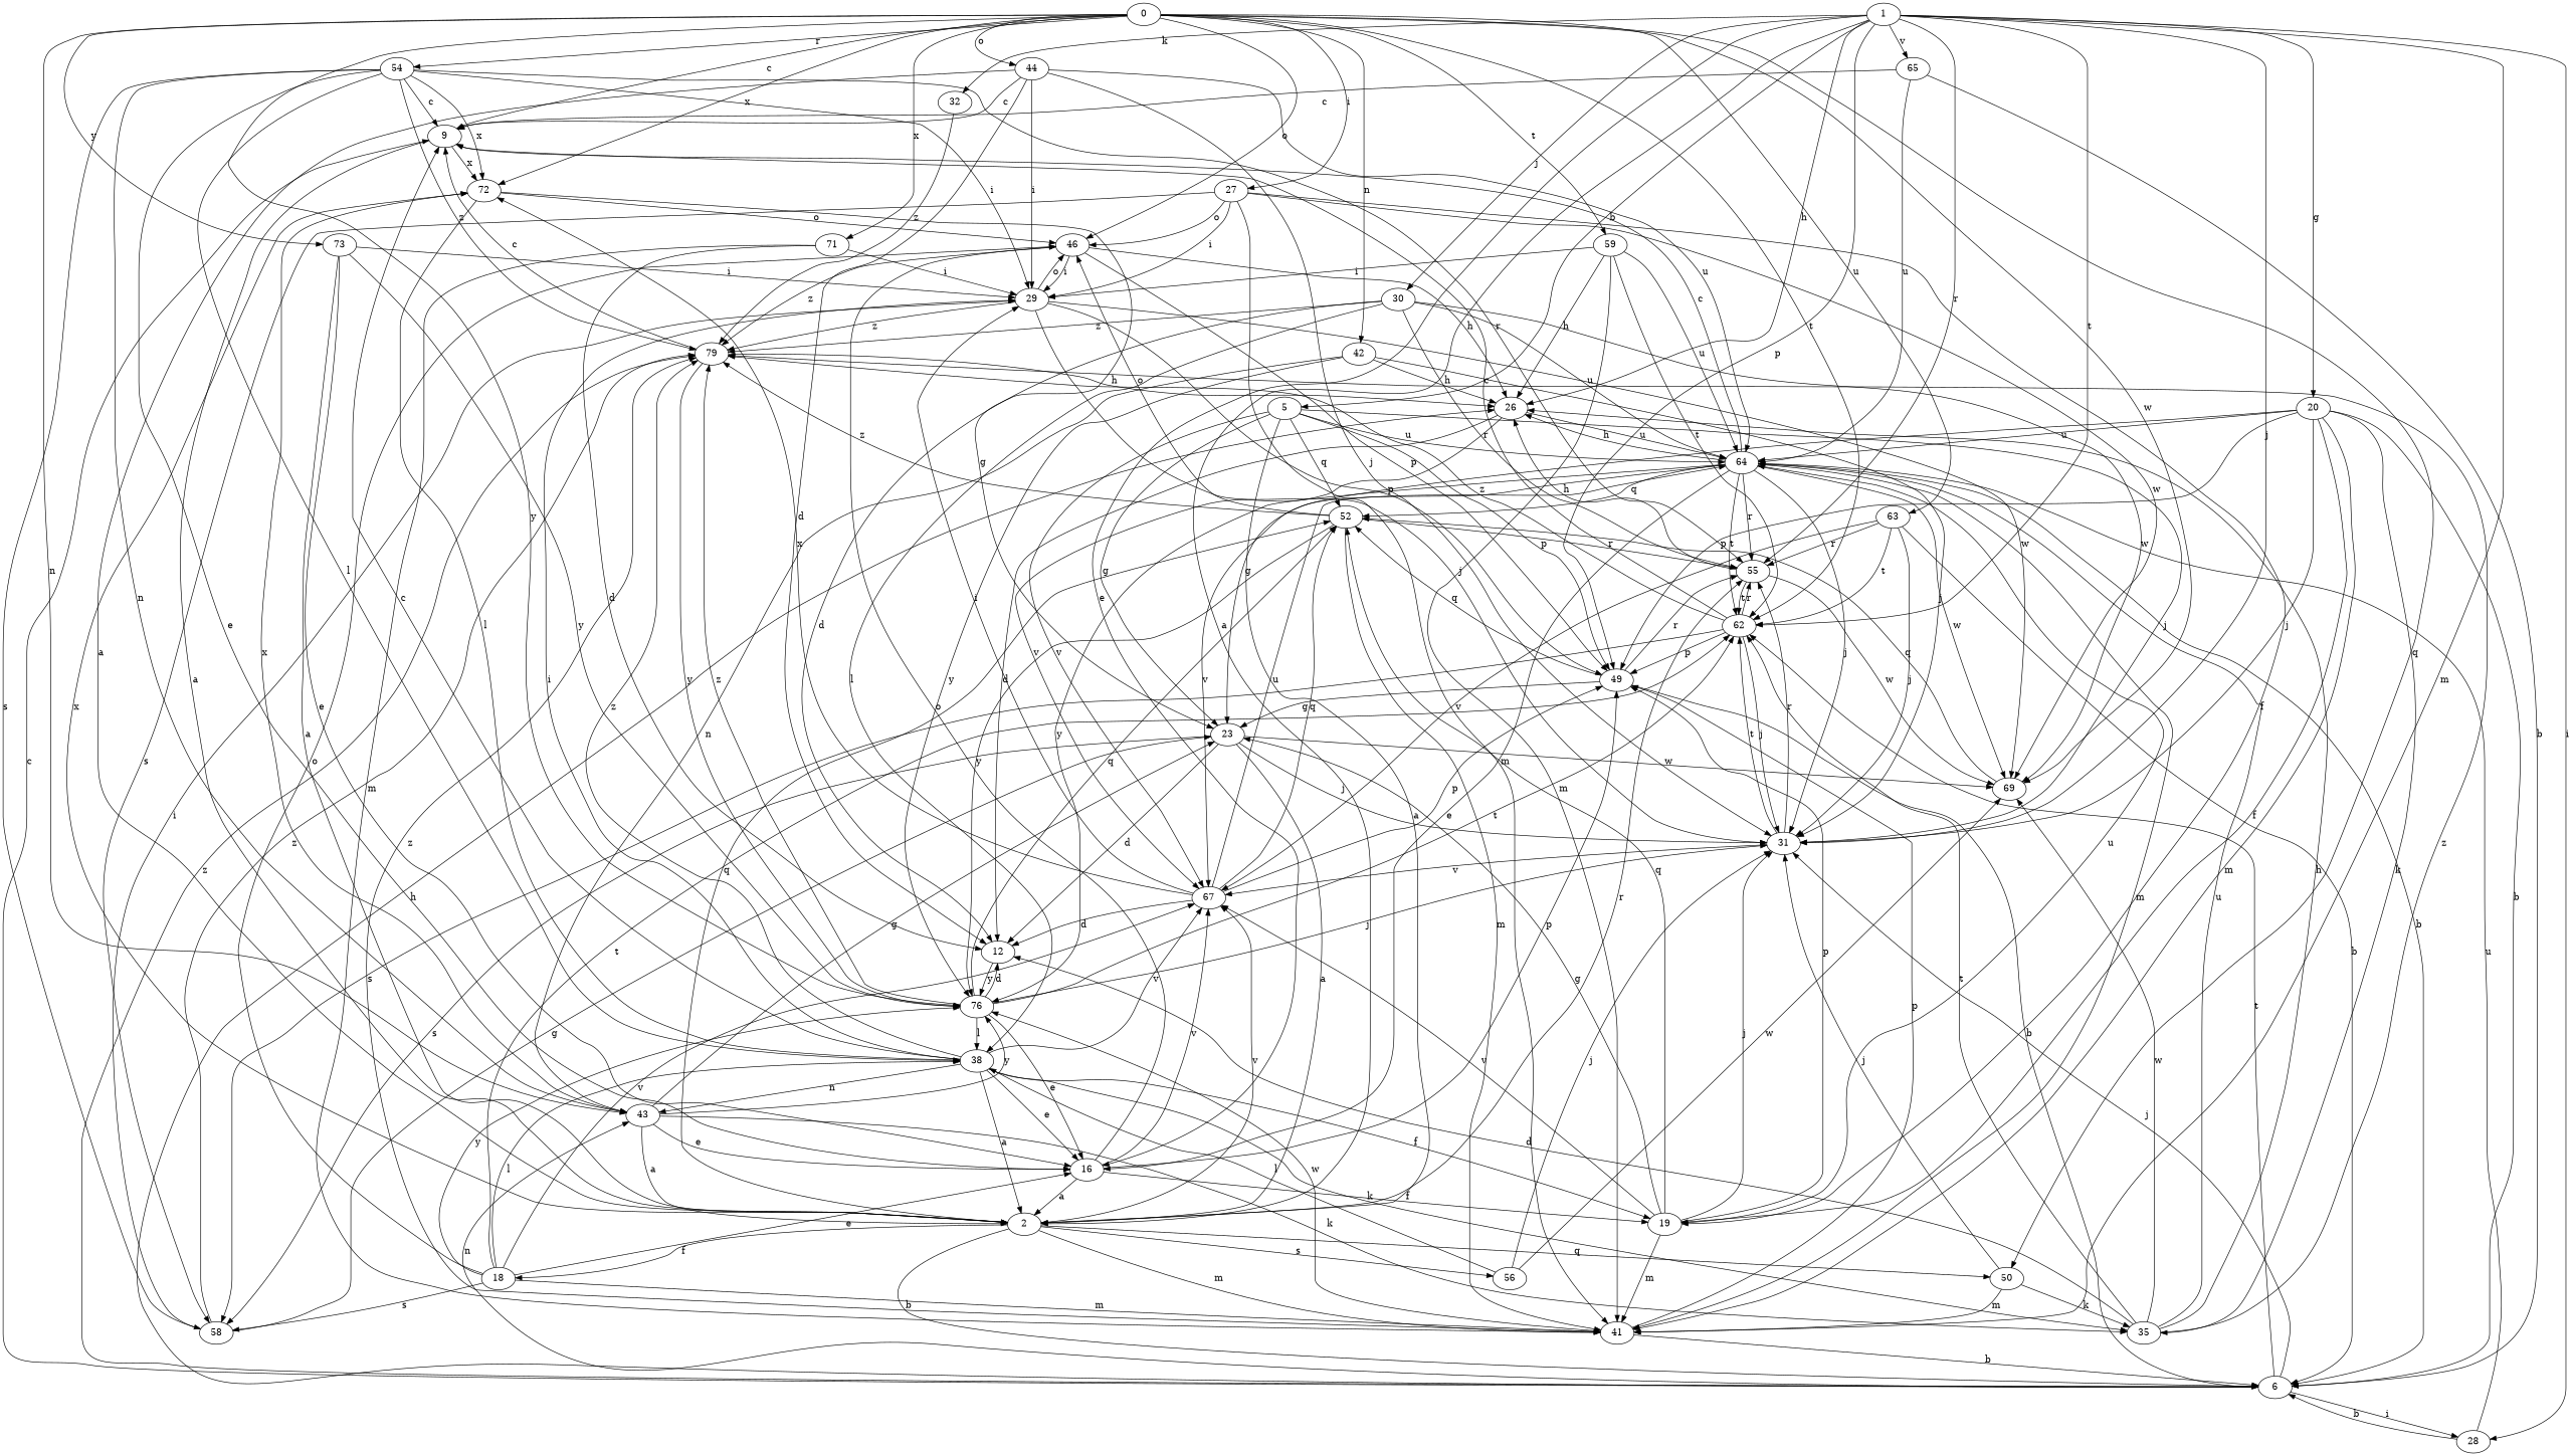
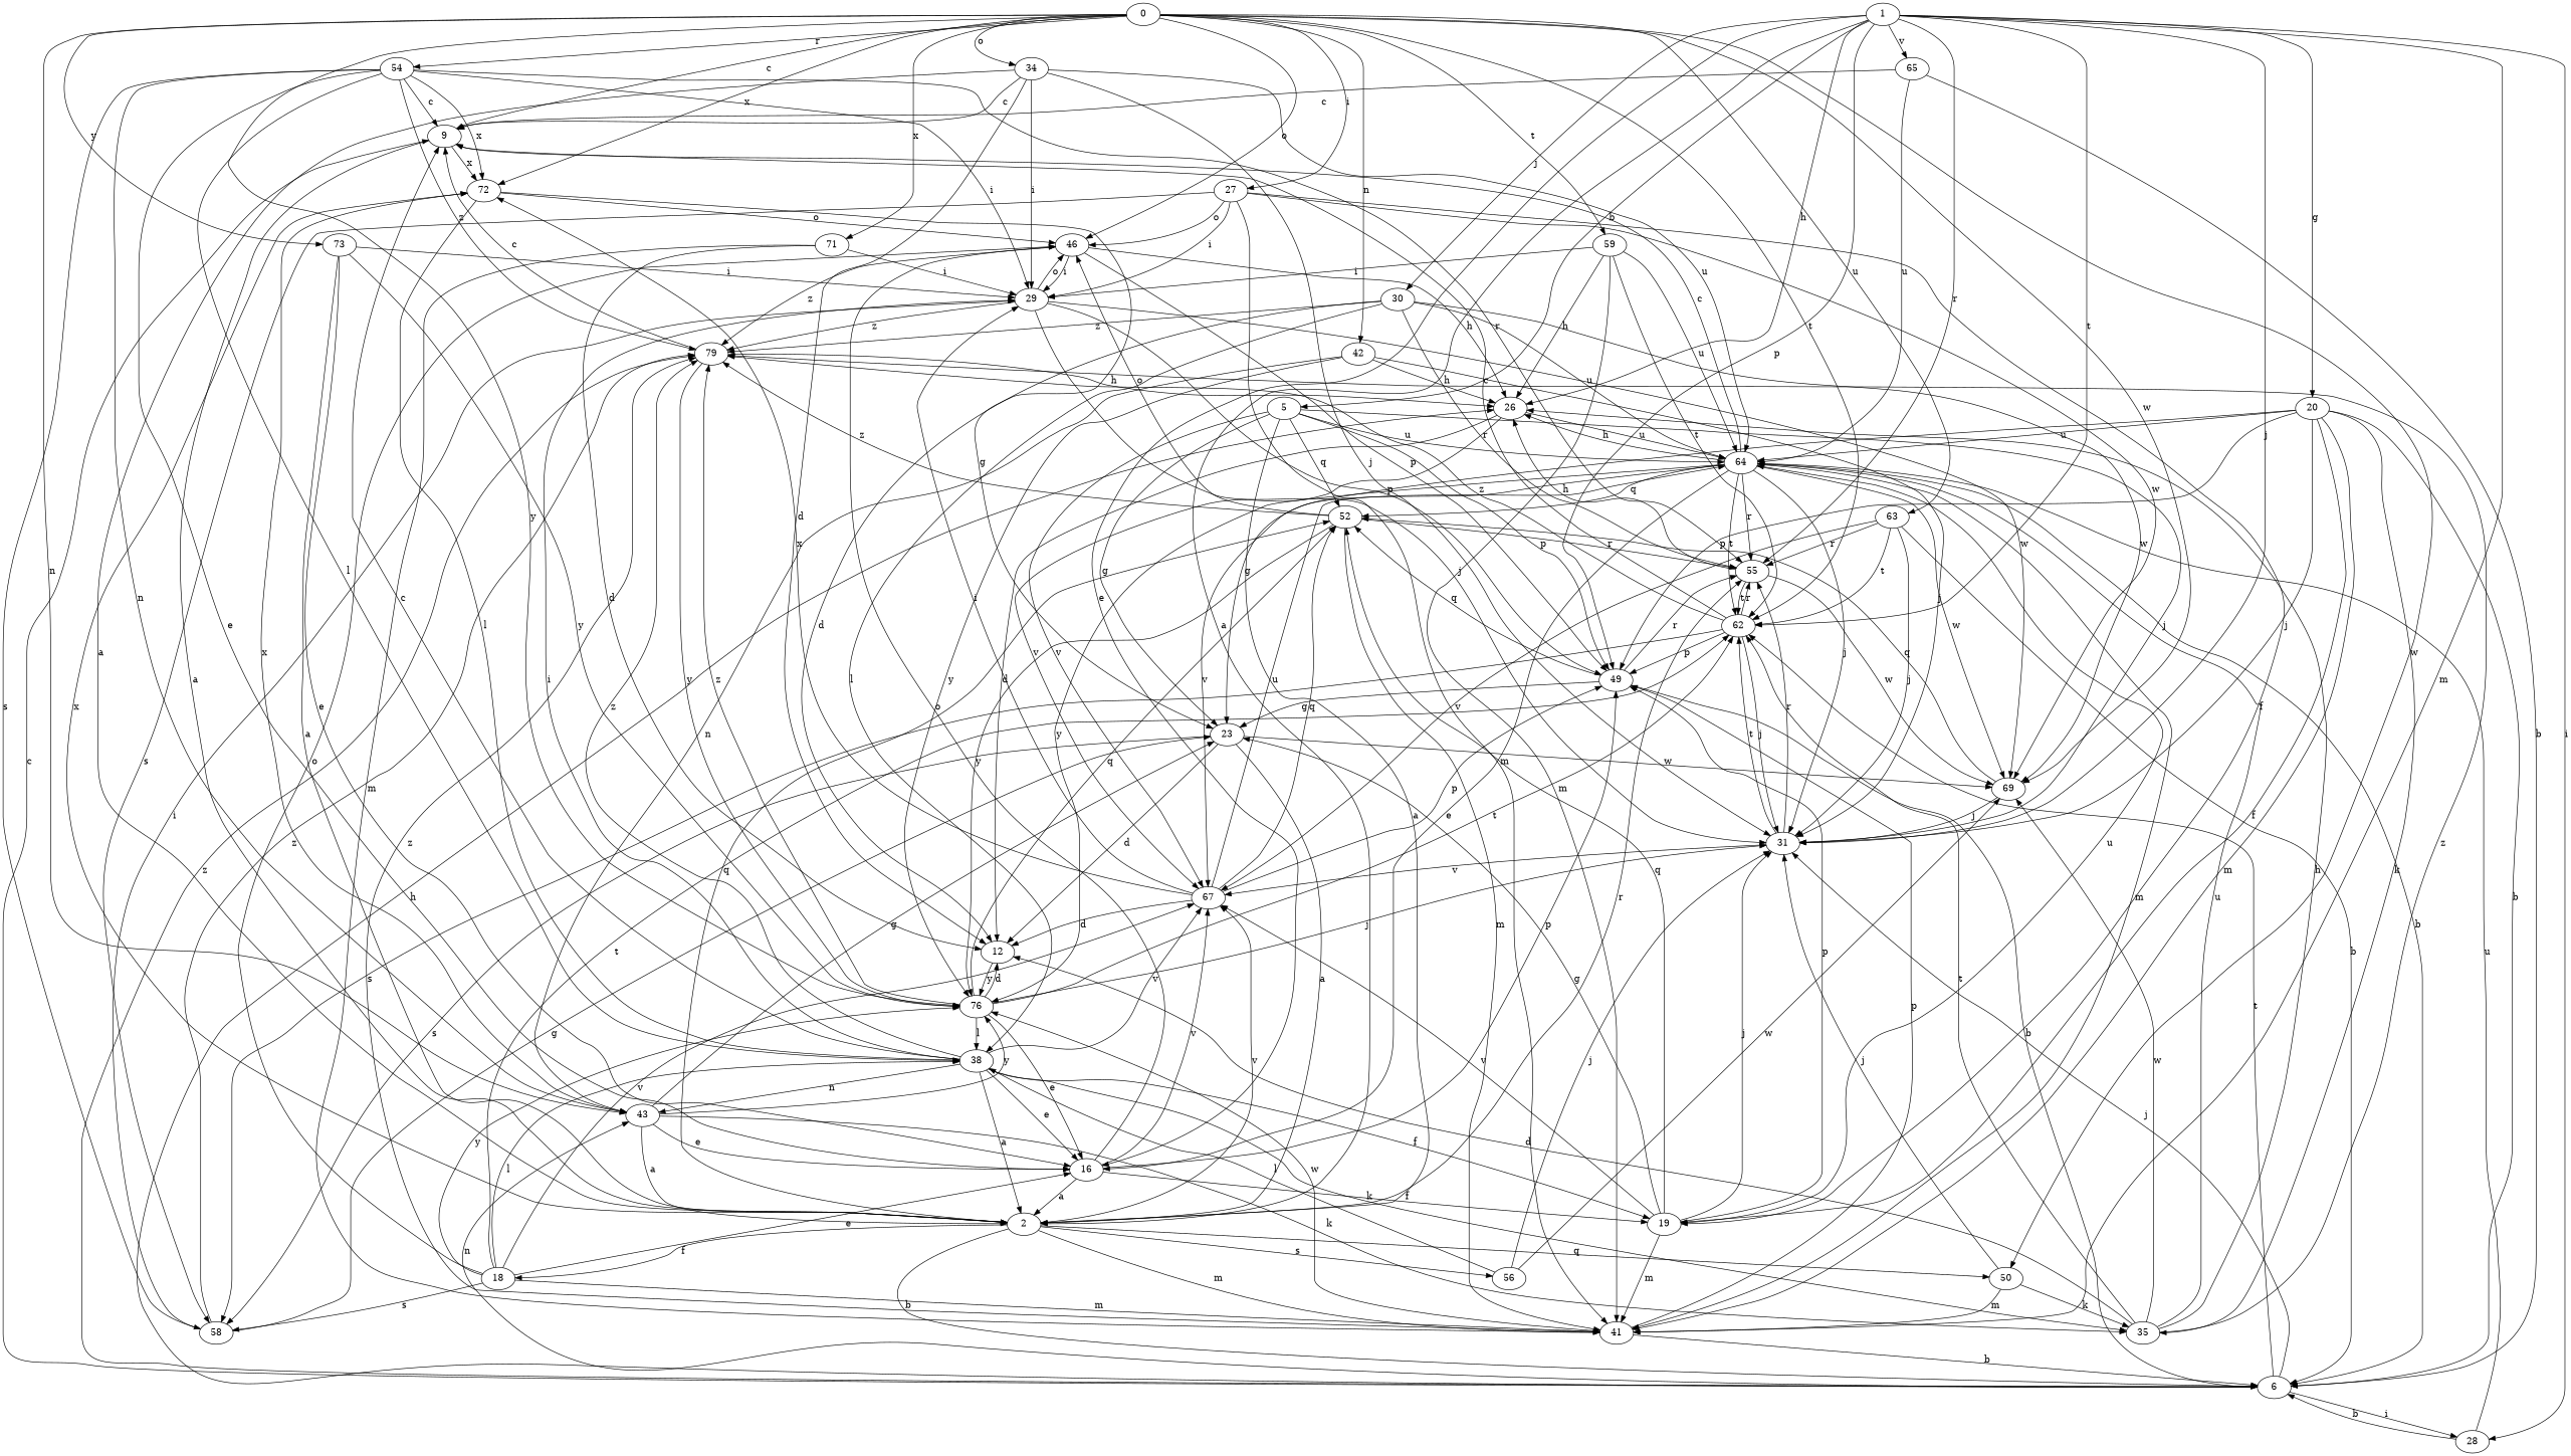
  strict digraph {
    0
    9
    27
    42
    43
-   44
+   44 [label=34]
    46
    50
    54
    59
    62
    63
    69
    71
    72
    73
    76
    2
    41
    19
    58
    29
    26
    31
    16
    23
    35
    64
    12
    49
    79
    55
    38
    6
    67
    52
    1
    5
    20
    28
    30
-   32
    65
    18
    56
    0 -> 9 [label=c]
    0 -> 27 [label=i]
    0 -> 42 [label=n]
    0 -> 43 [label=n]
    0 -> 44 [label=o]
    0 -> 46 [label=o]
-   0 -> 50 [label=q]
+   0 -> 50 [label=w]
    0 -> 54 [label=r]
    0 -> 59 [label=t]
    0 -> 62 [label=t]
    0 -> 63 [label=u]
    0 -> 69 [label=w]
    0 -> 71 [label=x]
    0 -> 72 [label=x]
    0 -> 73 [label=y]
    0 -> 76 [label=y]
    9 -> 72 [label=x]
    9 -> 2 [label=a]
    27 -> 46 [label=o]
    27 -> 69 [label=w]
    27 -> 41 [label=m]
    27 -> 19 [label=f]
    27 -> 58 [label=s]
    27 -> 29 [label=i]
    42 -> 43 [label=n]
    42 -> 76 [label=y]
    42 -> 26 [label=h]
    42 -> 31 [label=j]
    43 -> 72 [label=x]
    43 -> 76 [label=y]
    43 -> 2 [label=a]
    43 -> 16 [label=e]
    43 -> 23 [label=g]
    43 -> 35 [label=k]
    44 -> 9 [label=c]
    44 -> 2 [label=a]
    44 -> 29 [label=i]
    44 -> 31 [label=j]
    44 -> 64 [label=u]
    44 -> 12 [label=d]
    46 -> 29 [label=i]
    46 -> 26 [label=h]
    46 -> 49 [label=p]
    46 -> 79 [label=z]
    50 -> 41 [label=m]
    50 -> 31 [label=j]
    50 -> 35 [label=k]
    54 -> 9 [label=c]
    54 -> 43 [label=n]
    54 -> 72 [label=x]
    54 -> 58 [label=s]
    54 -> 29 [label=i]
    54 -> 16 [label=e]
    54 -> 79 [label=z]
    54 -> 55 [label=r]
    54 -> 38 [label=l]
    59 -> 62 [label=t]
    59 -> 41 [label=m]
    59 -> 29 [label=i]
    59 -> 26 [label=h]
    59 -> 64 [label=u]
    62 -> 9 [label=c]
    62 -> 58 [label=s]
    62 -> 31 [label=j]
    62 -> 49 [label=p]
    62 -> 79 [label=z]
    62 -> 55 [label=r]
    63 -> 62 [label=t]
    63 -> 31 [label=j]
    63 -> 55 [label=r]
    63 -> 6 [label=b]
    63 -> 67 [label=v]
-   23 -> 31 [label=j]
+   69 -> 31 [label=j]
    69 -> 52 [label=q]
    71 -> 41 [label=m]
    71 -> 29 [label=i]
    71 -> 12 [label=d]
    72 -> 46 [label=o]
    72 -> 23 [label=g]
    72 -> 38 [label=l]
    73 -> 76 [label=y]
    73 -> 2 [label=a]
    73 -> 29 [label=i]
    73 -> 16 [label=e]
    76 -> 62 [label=t]
    76 -> 31 [label=j]
    76 -> 16 [label=e]
    76 -> 12 [label=d]
    76 -> 79 [label=z]
    76 -> 38 [label=l]
    76 -> 52 [label=q]
    2 -> 50 [label=q]
    2 -> 72 [label=x]
    2 -> 41 [label=m]
    2 -> 55 [label=r]
    2 -> 6 [label=b]
    2 -> 67 [label=v]
    2 -> 52 [label=q]
    2 -> 18 [label=f]
    2 -> 56 [label=s]
    41 -> 76 [label=w]
    41 -> 49 [label=p]
    41 -> 79 [label=z]
    41 -> 6 [label=b]
    19 -> 41 [label=m]
    19 -> 31 [label=j]
    19 -> 23 [label=g]
    19 -> 64 [label=u]
    19 -> 49 [label=p]
    19 -> 67 [label=v]
    19 -> 52 [label=q]
    58 -> 29 [label=i]
    58 -> 23 [label=g]
    58 -> 79 [label=z]
    29 -> 46 [label=o]
    29 -> 69 [label=w]
    29 -> 31 [label=j]
    29 -> 49 [label=p]
    29 -> 79 [label=z]
    26 -> 64 [label=u]
    26 -> 12 [label=d]
    26 -> 67 [label=v]
    31 -> 62 [label=t]
    31 -> 55 [label=r]
    31 -> 67 [label=v]
    16 -> 46 [label=o]
    16 -> 2 [label=a]
    16 -> 19 [label=f]
    16 -> 49 [label=p]
    16 -> 67 [label=v]
    23 -> 69 [label=w]
    23 -> 2 [label=a]
    23 -> 58 [label=s]
    23 -> 12 [label=d]
    35 -> 62 [label=t]
    35 -> 69 [label=w]
    35 -> 26 [label=h]
    35 -> 64 [label=u]
    35 -> 12 [label=d]
    35 -> 79 [label=z]
    64 -> 9 [label=c]
    64 -> 62 [label=t]
    64 -> 69 [label=w]
    64 -> 76 [label=y]
    64 -> 41 [label=m]
    64 -> 26 [label=h]
    64 -> 31 [label=j]
    64 -> 16 [label=e]
    64 -> 55 [label=r]
    64 -> 6 [label=b]
    64 -> 67 [label=v]
    64 -> 52 [label=q]
    12 -> 76 [label=y]
    49 -> 23 [label=g]
    49 -> 55 [label=r]
    49 -> 6 [label=b]
    49 -> 52 [label=q]
    79 -> 9 [label=c]
    79 -> 76 [label=y]
    79 -> 26 [label=h]
    55 -> 62 [label=t]
    55 -> 69 [label=w]
    55 -> 26 [label=h]
    38 -> 9 [label=c]
    38 -> 43 [label=n]
    38 -> 2 [label=a]
    38 -> 19 [label=f]
    38 -> 29 [label=i]
    38 -> 16 [label=e]
    38 -> 35 [label=k]
    38 -> 79 [label=z]
    38 -> 67 [label=v]
    6 -> 9 [label=c]
    6 -> 43 [label=n]
    6 -> 62 [label=t]
    6 -> 26 [label=h]
    6 -> 31 [label=j]
    6 -> 79 [label=z]
    6 -> 28 [label=i]
    67 -> 72 [label=x]
    67 -> 29 [label=i]
    67 -> 64 [label=u]
    67 -> 12 [label=d]
    67 -> 49 [label=p]
    67 -> 52 [label=q]
    52 -> 46 [label=o]
    52 -> 76 [label=y]
    52 -> 41 [label=m]
    52 -> 79 [label=z]
    52 -> 55 [label=r]
    1 -> 62 [label=t]
    1 -> 2 [label=a]
    1 -> 41 [label=m]
    1 -> 26 [label=h]
    1 -> 31 [label=j]
    1 -> 16 [label=e]
    1 -> 49 [label=p]
    1 -> 55 [label=r]
    1 -> 5 [label=b]
    1 -> 20 [label=g]
    1 -> 28 [label=i]
    1 -> 30 [label=j]
-   1 -> 32 [label=k]
    1 -> 65 [label=v]
    5 -> 2 [label=a]
    5 -> 31 [label=j]
    5 -> 23 [label=g]
    5 -> 64 [label=u]
    5 -> 49 [label=p]
    5 -> 67 [label=v]
    5 -> 52 [label=q]
    20 -> 41 [label=m]
    20 -> 19 [label=f]
    20 -> 31 [label=j]
    20 -> 23 [label=g]
    20 -> 35 [label=k]
    20 -> 64 [label=u]
    20 -> 49 [label=p]
    20 -> 6 [label=b]
    28 -> 64 [label=u]
    28 -> 6 [label=b]
    30 -> 69 [label=w]
    30 -> 64 [label=u]
    30 -> 12 [label=d]
    30 -> 79 [label=z]
    30 -> 55 [label=r]
    30 -> 38 [label=l]
-   32 -> 79 [label=z]
    65 -> 9 [label=c]
    65 -> 64 [label=u]
    65 -> 6 [label=b]
    18 -> 46 [label=o]
    18 -> 62 [label=t]
    18 -> 76 [label=y]
    18 -> 41 [label=m]
    18 -> 58 [label=s]
    18 -> 16 [label=e]
    18 -> 38 [label=l]
    18 -> 67 [label=v]
    56 -> 69 [label=w]
    56 -> 31 [label=j]
    56 -> 38 [label=l]
  }
